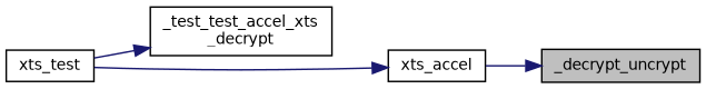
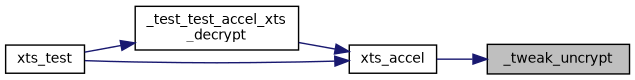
  digraph {
    rankdir=RL
    node [color=black fillcolor=white fontname=Helvetica fontsize=10 shape=record style=filled]
    edge [color=midnightblue dir=back fontname=Helvetica fontsize=10 labelfontname=Helvetica labelfontsize=10 style=solid]
-   n1 [fillcolor=grey75 fontcolor=black height=0.2 label=_decrypt_uncrypt width=0.4]
+   n1 [fillcolor=grey75 fontcolor=black height=0.2 label=_tweak_uncrypt width=0.4]
    n2 [height=0.2 label=xts_accel width=0.4]
    n3 [height=0.2 label="_test_test_accel_xts\l_decrypt" width=0.4]
    n4 [height=0.2 label=xts_test width=0.4]
    n1 -> n2
+   n2 -> n3
    n2 -> n4
    n3 -> n4
  }
